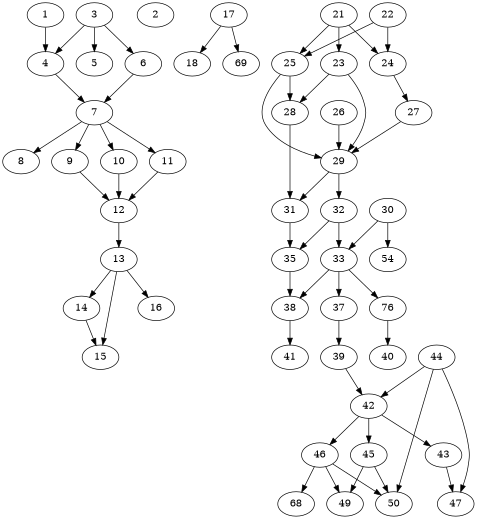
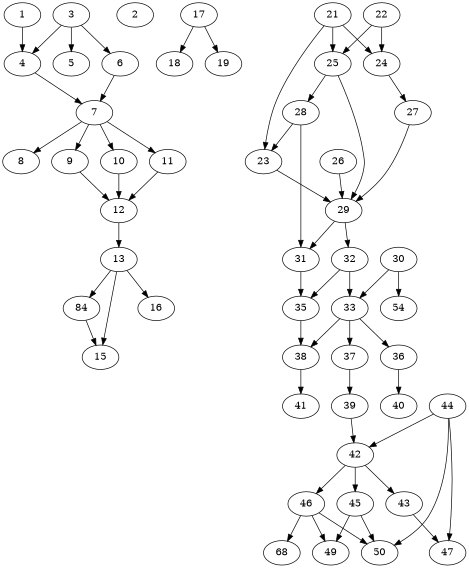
  digraph {
    node [alpha=0.09]
    1 [alpha=0.20 expect_size=26877952]
    4 [alpha=0.11 expect_size=25595904]
    7 [alpha=0.10 expect_size=35860480]
    8 [alpha=0.02 expect_size=45911040]
    9 [alpha=0.15 expect_size=34764800]
    10 [alpha=0.12 expect_size=25184256]
    11 [alpha=0.02 expect_size=20551680]
    2 [alpha=0.05 expect_size=36082688]
    3 [expect_size=7676928]
    5 [alpha=0.11 expect_size=16789504]
    6 [alpha=0.14 expect_size=9416704]
    12 [alpha=0.02 expect_size=20121600]
    13 [alpha=0.11 expect_size=31604736]
-   14 [alpha=0.17 expect_size=52342784]
+   14 [alpha=0.17 expect_size=52342784 label=84]
    15 [alpha=0.18 expect_size=31755264]
    16 [alpha=0.02 expect_size=11467776]
    17 [alpha=0.05 expect_size=44908544]
    18 [alpha=0.06 expect_size=21321728]
-   19 [alpha=0.17 expect_size=25766912 label=69]
+   19 [alpha=0.17 expect_size=25766912]
    21 [alpha=0.12 expect_size=40430592]
    23 [alpha=0.03 expect_size=51794944]
    24 [alpha=0.08 expect_size=31676416]
    25 [alpha=0.18 expect_size=25185280]
    22 [alpha=0.07 expect_size=46315520]
    28 [alpha=0.15 expect_size=38790144]
    29 [expect_size=5372928]
    27 [alpha=0.13 expect_size=25944064]
    26 [expect_size=21549056]
    31 [alpha=0.01 expect_size=22444032]
    32 [alpha=0.16 expect_size=50824192]
    35 [alpha=0.07 expect_size=46646272]
    33 [alpha=0.03 expect_size=20386816]
    30 [alpha=0.12 expect_size=45962240]
    n34 [expect_size=27938816 label=54]
-   36 [alpha=0.07 expect_size=40870912 label=76]
+   36 [alpha=0.07 expect_size=40870912]
    37 [alpha=0.04 expect_size=14785536]
    38 [alpha=0.08 expect_size=46196736]
    40 [alpha=0.17 expect_size=8355840]
    39 [alpha=0.01 expect_size=34211840]
    41 [alpha=0.08 expect_size=35755008]
    42 [alpha=0.16 expect_size=37346304]
    43 [alpha=0.04 expect_size=28009472]
    45 [alpha=0.11 expect_size=8368128]
    46 [alpha=0.06 expect_size=24491008]
    47 [expect_size=41515008]
    44 [alpha=0.04 expect_size=34107392]
    50 [alpha=0.19 expect_size=27266048]
    49 [alpha=0.04 expect_size=24600576]
    n49 [alpha=0.07 expect_size=51920896 label=68]
    1 -> 4
    4 -> 7
    7 -> 8
    7 -> 9
    7 -> 10
    7 -> 11
    9 -> 12
    10 -> 12
    11 -> 12
    3 -> 4
    3 -> 5
    3 -> 6
    6 -> 7
    12 -> 13
    13 -> 14
    13 -> 15
    13 -> 16
    14 -> 15
    17 -> 18
    17 -> 19
    21 -> 23
    21 -> 24
    21 -> 25
-   23 -> 28
+   28 -> 23
    23 -> 29
    24 -> 27
    25 -> 28
    25 -> 29
    22 -> 24
    22 -> 25
    28 -> 31
    29 -> 31
    29 -> 32
    27 -> 29
    26 -> 29
    31 -> 35
    32 -> 35
    32 -> 33
    35 -> 38
    33 -> 36
    33 -> 37
    33 -> 38
    30 -> 33
    30 -> n34
    36 -> 40
    37 -> 39
    38 -> 41
    39 -> 42
    42 -> 43
    42 -> 45
    42 -> 46
    43 -> 47
    45 -> 50
    45 -> 49
    46 -> 50
    46 -> 49
    46 -> n49
    44 -> 42
    44 -> 47
    44 -> 50
  }
